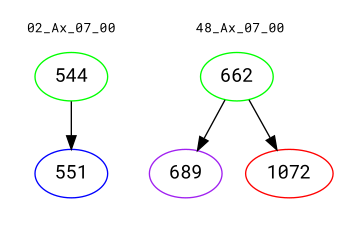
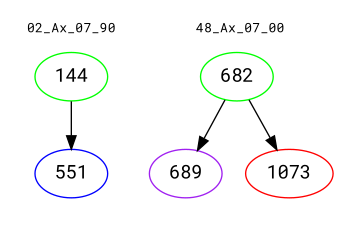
  digraph {
    fontname="Roboto Mono"
    node [color=green fontname="Roboto Mono"]
    edge [color=black fontname="Roboto Mono"]
-   n1 [label=544]
+   n1 [label=144]
    n2 [color=blue label=551]
-   n3 [label=662]
+   n3 [label=682]
    n4 [color=purple label=689]
-   n5 [color=red label=1072]
+   n5 [color=red label=1073]
    subgraph cluster_1 {
      color=white
      fontsize=10
-     label="02_Ax_07_00"
+     label="02_Ax_07_90"
      n1
      n2
    }
    subgraph cluster_2 {
      color=white
      fontsize=10
      label="48_Ax_07_00"
      n3
      n4
      n5
    }
    n1 -> n2
    n3 -> n4
    n3 -> n5
  }
